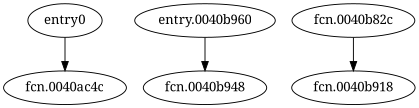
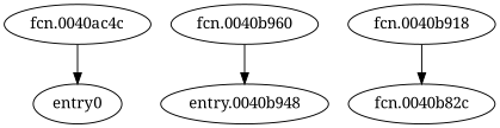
  digraph {
    fontname="Noto Serif"
    node [fontname="Noto Serif"]
    edge [fontname="Noto Serif"]
    n1 [label=entry0]
    n2 [label="fcn.0040ac4c"]
-   n3 [label="entry.0040b960"]
-   n4 [label="fcn.0040b948"]
+   n3 [label="fcn.0040b960"]
+   n4 [label="entry.0040b948"]
    n5 [label="fcn.0040b82c"]
    n6 [label="fcn.0040b918"]
-   n1 -> n2
+   n2 -> n1
    n3 -> n4
-   n5 -> n6
+   n6 -> n5
  }
